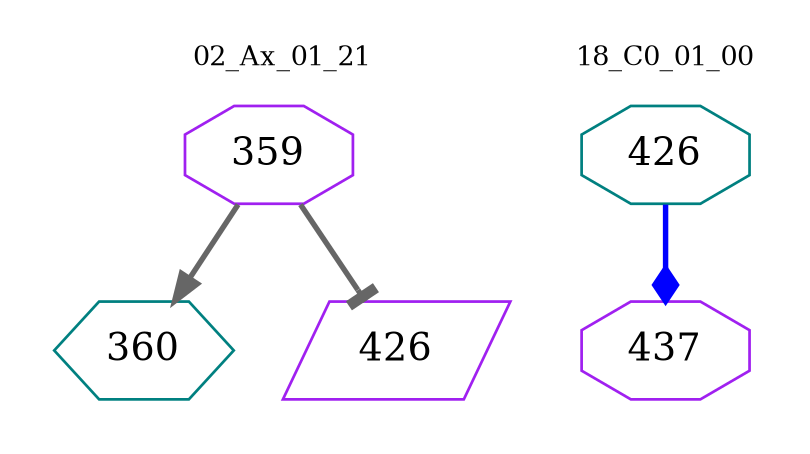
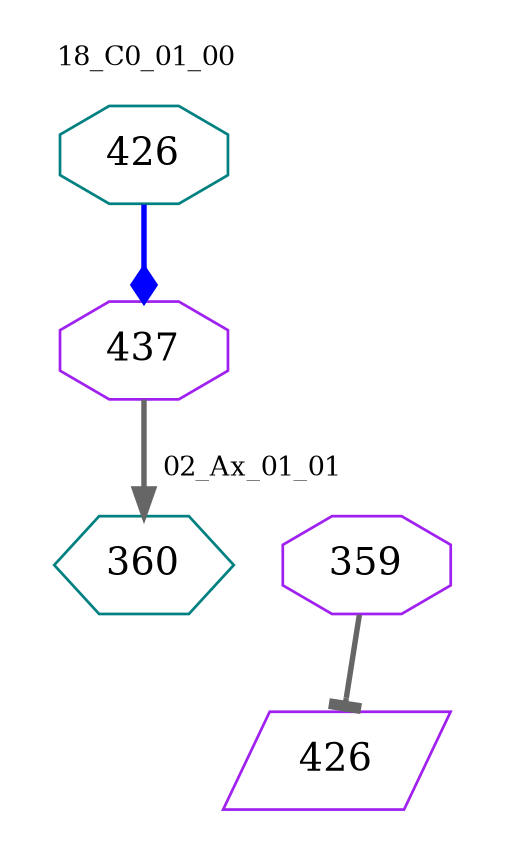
  digraph {
    node [color=purple shape=octagon]
    edge [color=gray40 style=bold]
    n1 [label=359]
    n2 [color=teal label=360 shape=hexagon]
    n3 [label=426 shape=parallelogram]
    n4 [color=teal label=426]
    n5 [label=437]
    subgraph cluster_1 {
      color=white
      fontsize=10
-     label="02_Ax_01_21"
+     label="02_Ax_01_01"
      n1
      n2
      n3
    }
    subgraph cluster_2 {
      color=white
      fontsize=10
      label="18_C0_01_00"
      n4
      n5
    }
-   n1 -> n2 [arrowhead=normal]
+   n5 -> n2 [arrowhead=normal]
    n1 -> n3 [arrowhead=tee]
    n4 -> n5 [arrowhead=diamond color=blue]
  }
